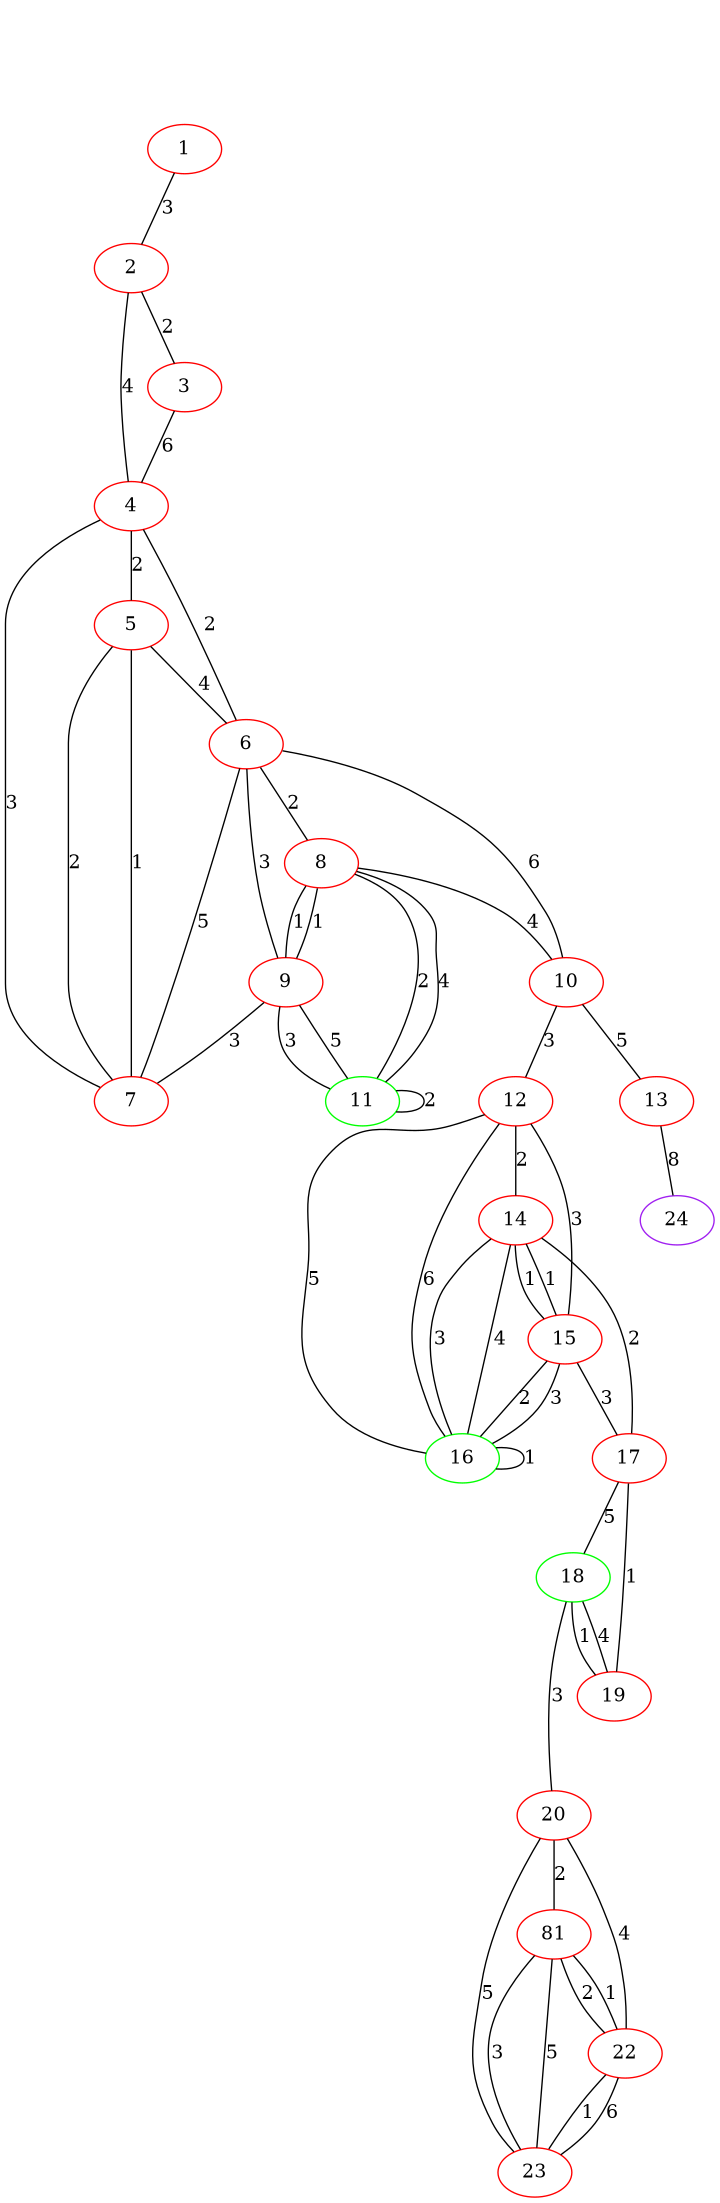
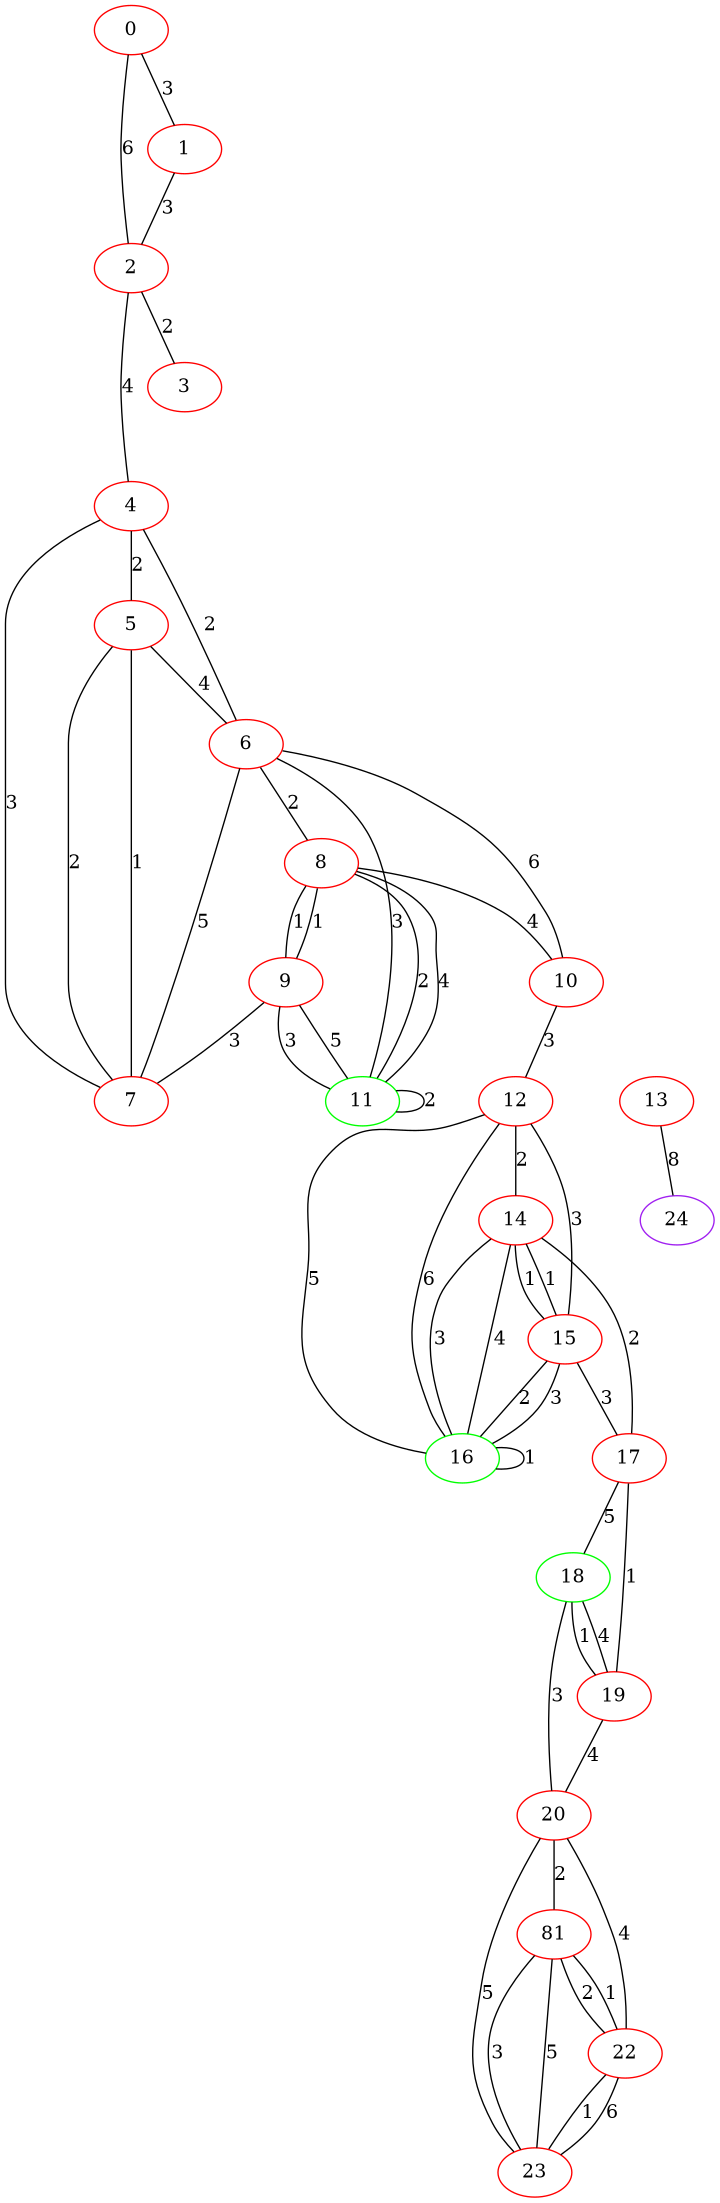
  graph {
    node [color=red weight=1]
+   0
    1
    2
    3
    4
    5
    6
    7
    8
    9
    10
    11 [color=green weight=2]
    12
    13
    14
    15
    16 [color=green weight=2]
    24 [color=purple weight=4]
    17
    18 [color=green weight=2]
    19
    20
    n23 [label=81]
    22
    23
+   0 -- 1 [label=3]
+   0 -- 2 [label=6]
    1 -- 2 [label=3]
    2 -- 3 [label=2]
    2 -- 4 [label=4]
-   3 -- 4 [label=6]
    4 -- 5 [label=2]
    4 -- 6 [label=2]
    4 -- 7 [label=3]
    5 -- 6 [label=4]
    5 -- 7 [label=2]
    5 -- 7 [label=1]
    6 -- 7 [label=5]
    6 -- 8 [label=2]
-   6 -- 9 [label=3]
+   6 -- 11 [label=3]
    6 -- 10 [label=6]
    8 -- 9 [label=1]
    8 -- 9 [label=1]
    8 -- 10 [label=4]
    8 -- 11 [label=2]
    8 -- 11 [label=4]
    9 -- 7 [label=3]
    9 -- 11 [label=3]
    9 -- 11 [label=5]
    10 -- 12 [label=3]
-   10 -- 13 [label=5]
    11 -- 11 [label=2]
    12 -- 14 [label=2]
    12 -- 15 [label=3]
    12 -- 16 [label=5]
    12 -- 16 [label=6]
    13 -- 24 [label=8]
    14 -- 15 [label=1]
    14 -- 15 [label=1]
    14 -- 16 [label=3]
    14 -- 16 [label=4]
    14 -- 17 [label=2]
    15 -- 16 [label=2]
    15 -- 16 [label=3]
    15 -- 17 [label=3]
    16 -- 16 [label=1]
    17 -- 18 [label=5]
    17 -- 19 [label=1]
    18 -- 19 [label=1]
    18 -- 19 [label=4]
    18 -- 20 [label=3]
+   19 -- 20 [label=4]
    20 -- n23 [label=2]
    20 -- 22 [label=4]
    20 -- 23 [label=5]
    n23 -- 22 [label=2]
    n23 -- 22 [label=1]
    n23 -- 23 [label=3]
    n23 -- 23 [label=5]
    22 -- 23 [label=1]
    22 -- 23 [label=6]
  }
